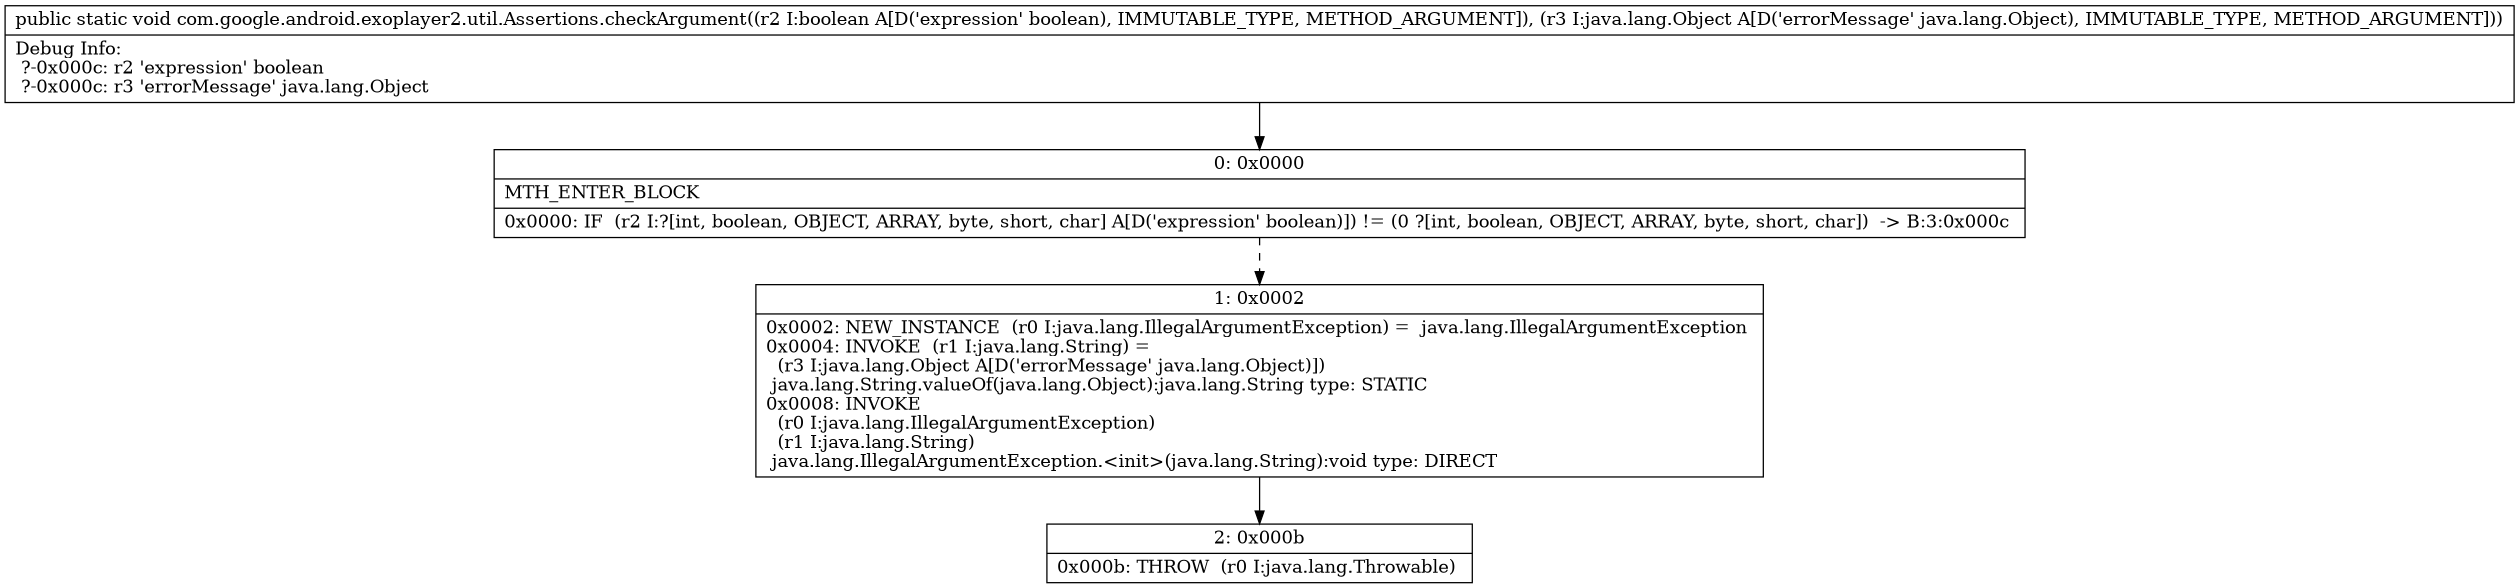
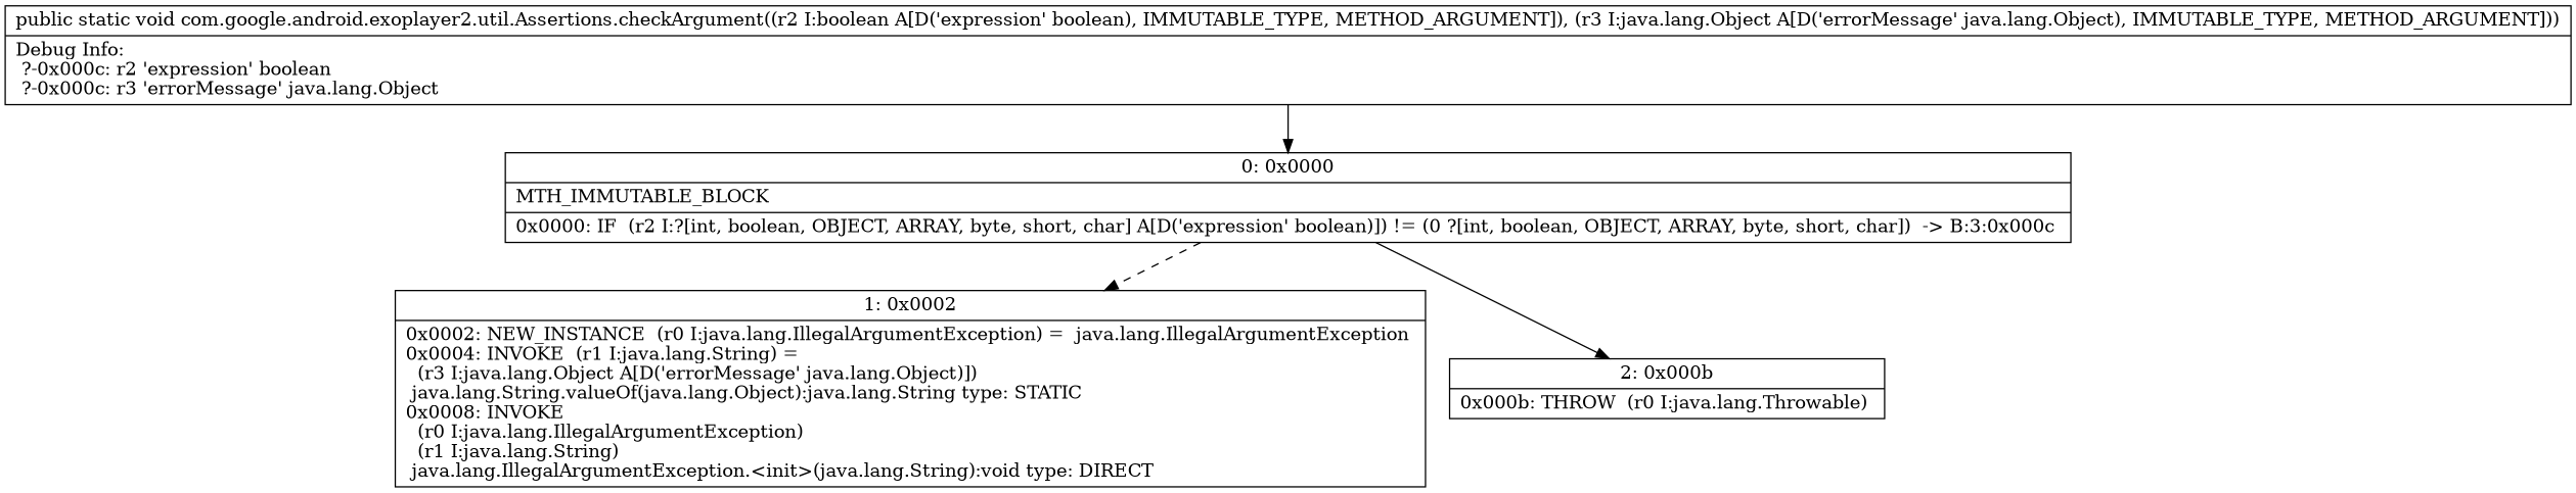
  digraph {
    node [shape=record]
-   n1 [label="{0\:\ 0x0000|MTH_ENTER_BLOCK\l|0x0000: IF  (r2 I:?[int, boolean, OBJECT, ARRAY, byte, short, char] A[D('expression' boolean)]) != (0 ?[int, boolean, OBJECT, ARRAY, byte, short, char])  \-\> B:3:0x000c \l}"]
+   n1 [label="{0\:\ 0x0000|MTH_IMMUTABLE_BLOCK\l|0x0000: IF  (r2 I:?[int, boolean, OBJECT, ARRAY, byte, short, char] A[D('expression' boolean)]) != (0 ?[int, boolean, OBJECT, ARRAY, byte, short, char])  \-\> B:3:0x000c \l}"]
    n2 [label="{1\:\ 0x0002|0x0002: NEW_INSTANCE  (r0 I:java.lang.IllegalArgumentException) =  java.lang.IllegalArgumentException \l0x0004: INVOKE  (r1 I:java.lang.String) = \l  (r3 I:java.lang.Object A[D('errorMessage' java.lang.Object)])\l java.lang.String.valueOf(java.lang.Object):java.lang.String type: STATIC \l0x0008: INVOKE  \l  (r0 I:java.lang.IllegalArgumentException)\l  (r1 I:java.lang.String)\l java.lang.IllegalArgumentException.\<init\>(java.lang.String):void type: DIRECT \l}"]
    n3 [label="{2\:\ 0x000b|0x000b: THROW  (r0 I:java.lang.Throwable) \l}"]
    n4 [label="{public static void com.google.android.exoplayer2.util.Assertions.checkArgument((r2 I:boolean A[D('expression' boolean), IMMUTABLE_TYPE, METHOD_ARGUMENT]), (r3 I:java.lang.Object A[D('errorMessage' java.lang.Object), IMMUTABLE_TYPE, METHOD_ARGUMENT]))  | Debug Info:\l  ?\-0x000c: r2 'expression' boolean\l  ?\-0x000c: r3 'errorMessage' java.lang.Object\l}"]
    n1 -> n2 [style=dashed]
-   n2 -> n3
+   n1 -> n3
    n4 -> n1
  }
